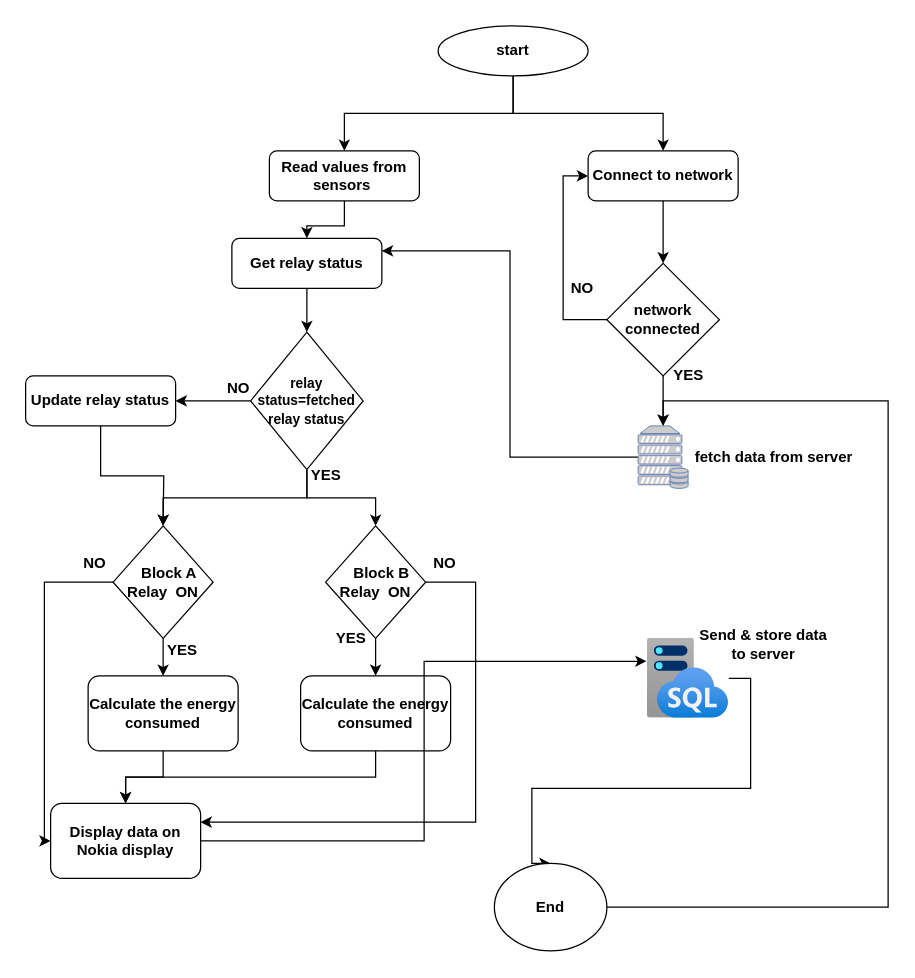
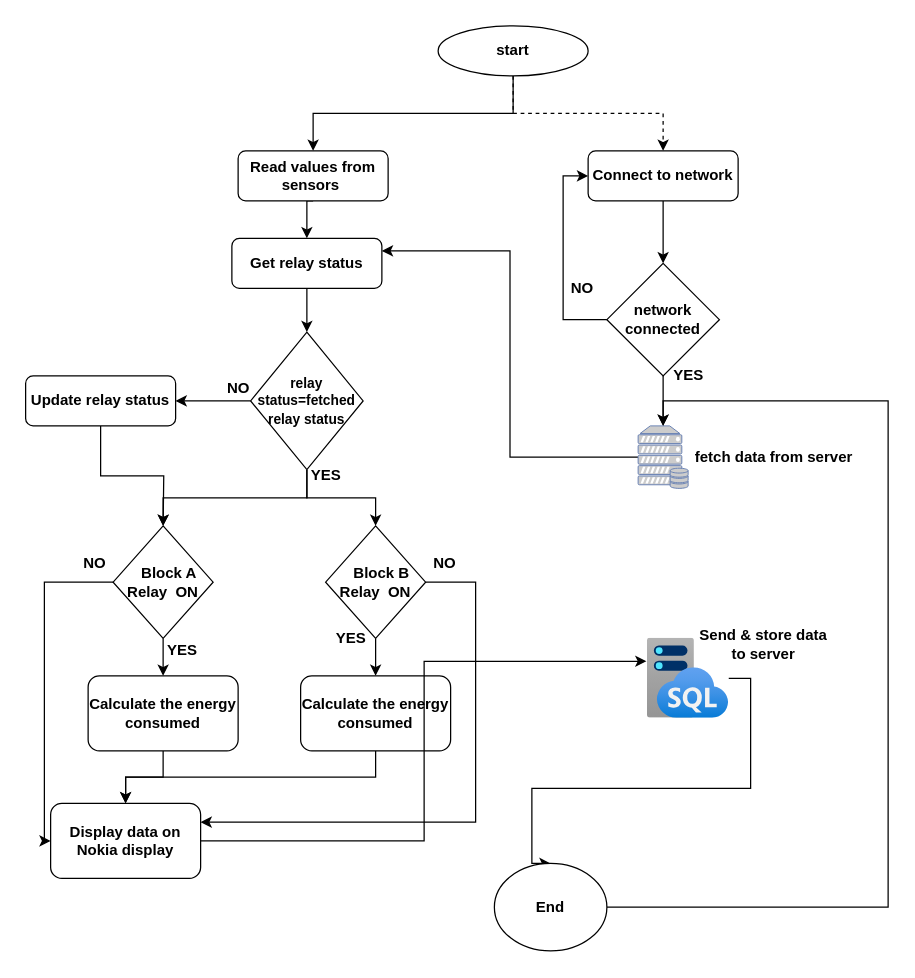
  <mxCell id="0" />
  <mxCell id="1" parent="0" />
- <mxCell id="2" style="edgeStyle=orthogonalEdgeStyle;rounded=0;orthogonalLoop=1;jettySize=auto;html=1;exitX=0.5;exitY=1;exitDx=0;exitDy=0;" parent="1" source="4" target="5" edge="1"><mxGeometry relative="1" as="geometry" /></mxCell>
+ <mxCell id="2" style="edgeStyle=orthogonalEdgeStyle;rounded=0;orthogonalLoop=1;jettySize=auto;html=1;exitX=0.5;exitY=1;exitDx=0;exitDy=0;dashed=1;" parent="1" source="4" target="5" edge="1"><mxGeometry relative="1" as="geometry" /></mxCell>
  <mxCell id="3" style="edgeStyle=orthogonalEdgeStyle;rounded=0;orthogonalLoop=1;jettySize=auto;html=1;exitX=0.5;exitY=1;exitDx=0;exitDy=0;entryX=0.5;entryY=0;entryDx=0;entryDy=0;" parent="1" source="4" target="11" edge="1"><mxGeometry relative="1" as="geometry" /></mxCell>
  <mxCell id="4" value="&lt;b&gt;start&lt;/b&gt;" style="ellipse;whiteSpace=wrap;html=1;" parent="1" vertex="1"><mxGeometry x="350" y="20" width="120" height="40" as="geometry" /></mxCell>
  <mxCell id="5" value="&lt;b&gt;Connect to network&lt;/b&gt;" style="rounded=1;whiteSpace=wrap;html=1;" parent="1" vertex="1"><mxGeometry x="470" y="120" width="120" height="40" as="geometry" /></mxCell>
  <mxCell id="6" style="edgeStyle=orthogonalEdgeStyle;rounded=0;orthogonalLoop=1;jettySize=auto;html=1;exitX=0;exitY=0.5;exitDx=0;exitDy=0;entryX=0;entryY=0.5;entryDx=0;entryDy=0;" parent="1" source="7" target="5" edge="1"><mxGeometry relative="1" as="geometry" /></mxCell>
  <mxCell id="7" value="&lt;b&gt;network connected&lt;/b&gt;" style="rhombus;whiteSpace=wrap;html=1;" parent="1" vertex="1"><mxGeometry x="485" y="210" width="90" height="90" as="geometry" /></mxCell>
  <mxCell id="8" value="" style="endArrow=classic;html=1;exitX=0.5;exitY=1;exitDx=0;exitDy=0;entryX=0.5;entryY=0;entryDx=0;entryDy=0;" parent="1" source="5" target="7" edge="1"><mxGeometry width="50" height="50" relative="1" as="geometry"><mxPoint x="390" y="250" as="sourcePoint" /><mxPoint x="440" y="200" as="targetPoint" /></mxGeometry></mxCell>
  <mxCell id="9" value="&lt;b&gt;NO&lt;/b&gt;" style="text;html=1;align=center;verticalAlign=middle;resizable=0;points=[];autosize=1;" parent="1" vertex="1"><mxGeometry x="450" y="220" width="30" height="20" as="geometry" /></mxCell>
  <mxCell id="10" style="edgeStyle=orthogonalEdgeStyle;rounded=0;orthogonalLoop=1;jettySize=auto;html=1;exitX=0.5;exitY=1;exitDx=0;exitDy=0;entryX=0.5;entryY=0;entryDx=0;entryDy=0;" parent="1" source="11" target="28" edge="1"><mxGeometry relative="1" as="geometry" /></mxCell>
- <mxCell id="11" value="&lt;b&gt;Read values from sensors&amp;nbsp;&lt;/b&gt;" style="rounded=1;whiteSpace=wrap;html=1;" parent="1" vertex="1"><mxGeometry x="215" y="120" width="120" height="40" as="geometry" /></mxCell>
+ <mxCell id="11" value="&lt;b&gt;Read values from sensors&amp;nbsp;&lt;/b&gt;" style="rounded=1;whiteSpace=wrap;html=1;" parent="1" vertex="1"><mxGeometry x="190" y="120" width="120" height="40" as="geometry" /></mxCell>
  <mxCell id="12" style="edgeStyle=orthogonalEdgeStyle;rounded=0;orthogonalLoop=1;jettySize=auto;html=1;exitX=0;exitY=0.5;exitDx=0;exitDy=0;exitPerimeter=0;entryX=1;entryY=0.25;entryDx=0;entryDy=0;" parent="1" source="13" target="28" edge="1"><mxGeometry relative="1" as="geometry" /></mxCell>
  <mxCell id="13" value="" style="fontColor=#0066CC;verticalAlign=top;verticalLabelPosition=bottom;labelPosition=center;align=center;html=1;outlineConnect=0;fillColor=#CCCCCC;strokeColor=#6881B3;gradientColor=none;gradientDirection=north;strokeWidth=2;shape=mxgraph.networks.server_storage;" parent="1" vertex="1"><mxGeometry x="510" y="340" width="40" height="50" as="geometry" /></mxCell>
  <mxCell id="14" value="" style="endArrow=classic;html=1;exitX=0.5;exitY=1;exitDx=0;exitDy=0;entryX=0.5;entryY=0;entryDx=0;entryDy=0;entryPerimeter=0;" parent="1" source="7" target="13" edge="1"><mxGeometry width="50" height="50" relative="1" as="geometry"><mxPoint x="350" y="320" as="sourcePoint" /><mxPoint x="400" y="270" as="targetPoint" /></mxGeometry></mxCell>
  <mxCell id="15" value="&lt;b&gt;fetch data from server&amp;nbsp;&lt;/b&gt;" style="text;html=1;align=center;verticalAlign=middle;resizable=0;points=[];autosize=1;" parent="1" vertex="1"><mxGeometry x="550" y="355" width="140" height="20" as="geometry" /></mxCell>
  <mxCell id="16" value="&lt;b&gt;YES&lt;/b&gt;" style="text;html=1;align=center;verticalAlign=middle;resizable=0;points=[];autosize=1;" parent="1" vertex="1"><mxGeometry x="530" y="290" width="40" height="20" as="geometry" /></mxCell>
  <mxCell id="17" style="edgeStyle=orthogonalEdgeStyle;rounded=0;orthogonalLoop=1;jettySize=auto;html=1;exitX=0.5;exitY=1;exitDx=0;exitDy=0;entryX=0.5;entryY=0;entryDx=0;entryDy=0;" parent="1" source="18" target="30" edge="1"><mxGeometry relative="1" as="geometry" /></mxCell>
  <mxCell id="18" value="&lt;b&gt;Calculate the energy consumed&lt;/b&gt;" style="rounded=1;whiteSpace=wrap;html=1;" parent="1" vertex="1"><mxGeometry x="240" y="540" width="120" height="60" as="geometry" /></mxCell>
  <mxCell id="19" style="edgeStyle=orthogonalEdgeStyle;rounded=0;orthogonalLoop=1;jettySize=auto;html=1;exitX=0.5;exitY=1;exitDx=0;exitDy=0;entryX=0.5;entryY=0;entryDx=0;entryDy=0;" parent="1" source="21" target="18" edge="1"><mxGeometry relative="1" as="geometry" /></mxCell>
  <mxCell id="20" style="edgeStyle=orthogonalEdgeStyle;rounded=0;orthogonalLoop=1;jettySize=auto;html=1;exitX=1;exitY=0.5;exitDx=0;exitDy=0;entryX=1;entryY=0.25;entryDx=0;entryDy=0;" edge="1" parent="1" source="21" target="30"><mxGeometry relative="1" as="geometry"><Array as="points"><mxPoint x="380" y="465" /><mxPoint x="380" y="657" /></Array></mxGeometry></mxCell>
  <mxCell id="21" value="&lt;b&gt;&amp;nbsp; &amp;nbsp; Block B&amp;nbsp; Relay&amp;nbsp; ON&lt;/b&gt;" style="rhombus;whiteSpace=wrap;html=1;" parent="1" vertex="1"><mxGeometry x="260" y="420" width="80" height="90" as="geometry" /></mxCell>
  <mxCell id="22" style="edgeStyle=orthogonalEdgeStyle;rounded=0;orthogonalLoop=1;jettySize=auto;html=1;exitX=0.5;exitY=1;exitDx=0;exitDy=0;entryX=0.5;entryY=0;entryDx=0;entryDy=0;" parent="1" source="23" target="30" edge="1"><mxGeometry relative="1" as="geometry" /></mxCell>
  <mxCell id="23" value="&lt;b&gt;Calculate the energy consumed&lt;/b&gt;" style="rounded=1;whiteSpace=wrap;html=1;" parent="1" vertex="1"><mxGeometry x="70" y="540" width="120" height="60" as="geometry" /></mxCell>
  <mxCell id="24" style="edgeStyle=orthogonalEdgeStyle;rounded=0;orthogonalLoop=1;jettySize=auto;html=1;exitX=0.5;exitY=1;exitDx=0;exitDy=0;entryX=0.5;entryY=0;entryDx=0;entryDy=0;" parent="1" source="26" target="23" edge="1"><mxGeometry relative="1" as="geometry" /></mxCell>
  <mxCell id="25" style="edgeStyle=orthogonalEdgeStyle;rounded=0;orthogonalLoop=1;jettySize=auto;html=1;entryX=0;entryY=0.5;entryDx=0;entryDy=0;" parent="1" source="26" target="30" edge="1"><mxGeometry relative="1" as="geometry"><Array as="points"><mxPoint x="35" y="465" /><mxPoint x="35" y="672" /></Array></mxGeometry></mxCell>
  <mxCell id="26" value="&lt;b&gt;&amp;nbsp; &amp;nbsp; Block A&amp;nbsp; Relay&amp;nbsp; ON&lt;/b&gt;" style="rhombus;whiteSpace=wrap;html=1;" parent="1" vertex="1"><mxGeometry x="90" y="420" width="80" height="90" as="geometry" /></mxCell>
  <mxCell id="27" style="edgeStyle=orthogonalEdgeStyle;rounded=0;orthogonalLoop=1;jettySize=auto;html=1;exitX=0.5;exitY=1;exitDx=0;exitDy=0;entryX=0.5;entryY=0;entryDx=0;entryDy=0;" edge="1" parent="1" source="28" target="43"><mxGeometry relative="1" as="geometry" /></mxCell>
  <mxCell id="28" value="&lt;b&gt;Get relay status&lt;/b&gt;" style="rounded=1;whiteSpace=wrap;html=1;" parent="1" vertex="1"><mxGeometry x="185" y="190" width="120" height="40" as="geometry" /></mxCell>
  <mxCell id="29" style="edgeStyle=orthogonalEdgeStyle;rounded=0;orthogonalLoop=1;jettySize=auto;html=1;exitX=1;exitY=0.5;exitDx=0;exitDy=0;entryX=-0.013;entryY=0.286;entryDx=0;entryDy=0;entryPerimeter=0;" edge="1" parent="1" source="30" target="32"><mxGeometry relative="1" as="geometry" /></mxCell>
  <mxCell id="30" value="&lt;b&gt;Display data on Nokia display&lt;/b&gt;" style="rounded=1;whiteSpace=wrap;html=1;" parent="1" vertex="1"><mxGeometry x="40" y="642" width="120" height="60" as="geometry" /></mxCell>
  <mxCell id="31" style="edgeStyle=orthogonalEdgeStyle;rounded=0;orthogonalLoop=1;jettySize=auto;html=1;entryX=0.5;entryY=0;entryDx=0;entryDy=0;" parent="1" source="32" target="35" edge="1"><mxGeometry relative="1" as="geometry"><Array as="points"><mxPoint x="600" y="542" /><mxPoint x="600" y="630" /><mxPoint x="425" y="630" /></Array></mxGeometry></mxCell>
  <mxCell id="32" value="" style="aspect=fixed;html=1;points=[];align=center;image;fontSize=12;image=img/lib/azure2/databases/SQL_Managed_Instance.svg;" parent="1" vertex="1"><mxGeometry x="517.5" y="510" width="65" height="64" as="geometry" /></mxCell>
  <mxCell id="33" value="&lt;b&gt;Send &amp;amp; store data&lt;br&gt;to server&lt;/b&gt;" style="text;html=1;align=center;verticalAlign=middle;resizable=0;points=[];autosize=1;" parent="1" vertex="1"><mxGeometry x="550" y="500" width="120" height="30" as="geometry" /></mxCell>
  <mxCell id="34" style="edgeStyle=orthogonalEdgeStyle;rounded=0;orthogonalLoop=1;jettySize=auto;html=1;exitX=1;exitY=0.5;exitDx=0;exitDy=0;entryX=0.5;entryY=0;entryDx=0;entryDy=0;entryPerimeter=0;" edge="1" parent="1" source="35" target="13"><mxGeometry relative="1" as="geometry"><Array as="points"><mxPoint x="710" y="725" /><mxPoint x="710" y="320" /><mxPoint x="530" y="320" /></Array></mxGeometry></mxCell>
  <mxCell id="35" value="&lt;b&gt;End&lt;/b&gt;" style="ellipse;whiteSpace=wrap;html=1;" parent="1" vertex="1"><mxGeometry x="395" y="690" width="90" height="70" as="geometry" /></mxCell>
  <mxCell id="36" value="&lt;b&gt;NO&lt;/b&gt;" style="text;html=1;align=center;verticalAlign=middle;resizable=0;points=[];autosize=1;" parent="1" vertex="1"><mxGeometry x="60" y="440" width="30" height="20" as="geometry" /></mxCell>
  <mxCell id="37" value="&lt;b&gt;YES&lt;/b&gt;" style="text;html=1;align=center;verticalAlign=middle;resizable=0;points=[];autosize=1;" parent="1" vertex="1"><mxGeometry x="125" y="510" width="40" height="20" as="geometry" /></mxCell>
  <mxCell id="38" value="&lt;b&gt;YES&lt;/b&gt;" style="text;html=1;align=center;verticalAlign=middle;resizable=0;points=[];autosize=1;" parent="1" vertex="1"><mxGeometry x="260" y="500" width="40" height="20" as="geometry" /></mxCell>
  <mxCell id="39" value="&lt;b&gt;NO&lt;/b&gt;" style="text;html=1;align=center;verticalAlign=middle;resizable=0;points=[];autosize=1;" parent="1" vertex="1"><mxGeometry x="340" y="440" width="30" height="20" as="geometry" /></mxCell>
  <mxCell id="40" style="edgeStyle=orthogonalEdgeStyle;rounded=0;orthogonalLoop=1;jettySize=auto;html=1;exitX=0;exitY=0.5;exitDx=0;exitDy=0;" edge="1" parent="1" source="43" target="45"><mxGeometry relative="1" as="geometry" /></mxCell>
  <mxCell id="41" style="edgeStyle=orthogonalEdgeStyle;rounded=0;orthogonalLoop=1;jettySize=auto;html=1;exitX=0.5;exitY=1;exitDx=0;exitDy=0;entryX=0.5;entryY=0;entryDx=0;entryDy=0;" edge="1" parent="1" source="43" target="26"><mxGeometry relative="1" as="geometry" /></mxCell>
  <mxCell id="42" style="edgeStyle=orthogonalEdgeStyle;rounded=0;orthogonalLoop=1;jettySize=auto;html=1;exitX=0.5;exitY=1;exitDx=0;exitDy=0;entryX=0.5;entryY=0;entryDx=0;entryDy=0;" edge="1" parent="1" source="43" target="21"><mxGeometry relative="1" as="geometry" /></mxCell>
  <mxCell id="43" value="&lt;b&gt;&lt;font style=&quot;font-size: 11px&quot;&gt;relay status=fetched relay status&lt;/font&gt;&lt;/b&gt;" style="rhombus;whiteSpace=wrap;html=1;" vertex="1" parent="1"><mxGeometry x="200" y="265" width="90" height="110" as="geometry" /></mxCell>
  <mxCell id="44" style="edgeStyle=orthogonalEdgeStyle;rounded=0;orthogonalLoop=1;jettySize=auto;html=1;exitX=0.5;exitY=1;exitDx=0;exitDy=0;" edge="1" parent="1" source="45"><mxGeometry relative="1" as="geometry"><mxPoint x="130" y="420" as="targetPoint" /></mxGeometry></mxCell>
  <mxCell id="45" value="&lt;b&gt;Update relay status&lt;/b&gt;" style="rounded=1;whiteSpace=wrap;html=1;" vertex="1" parent="1"><mxGeometry x="20" y="300" width="120" height="40" as="geometry" /></mxCell>
  <mxCell id="46" value="&lt;b&gt;YES&lt;/b&gt;" style="text;html=1;align=center;verticalAlign=middle;resizable=0;points=[];autosize=1;" vertex="1" parent="1"><mxGeometry x="240" y="370" width="40" height="20" as="geometry" /></mxCell>
  <mxCell id="47" value="&lt;b&gt;NO&lt;/b&gt;" style="text;html=1;align=center;verticalAlign=middle;resizable=0;points=[];autosize=1;" vertex="1" parent="1"><mxGeometry x="175" y="300" width="30" height="20" as="geometry" /></mxCell>
